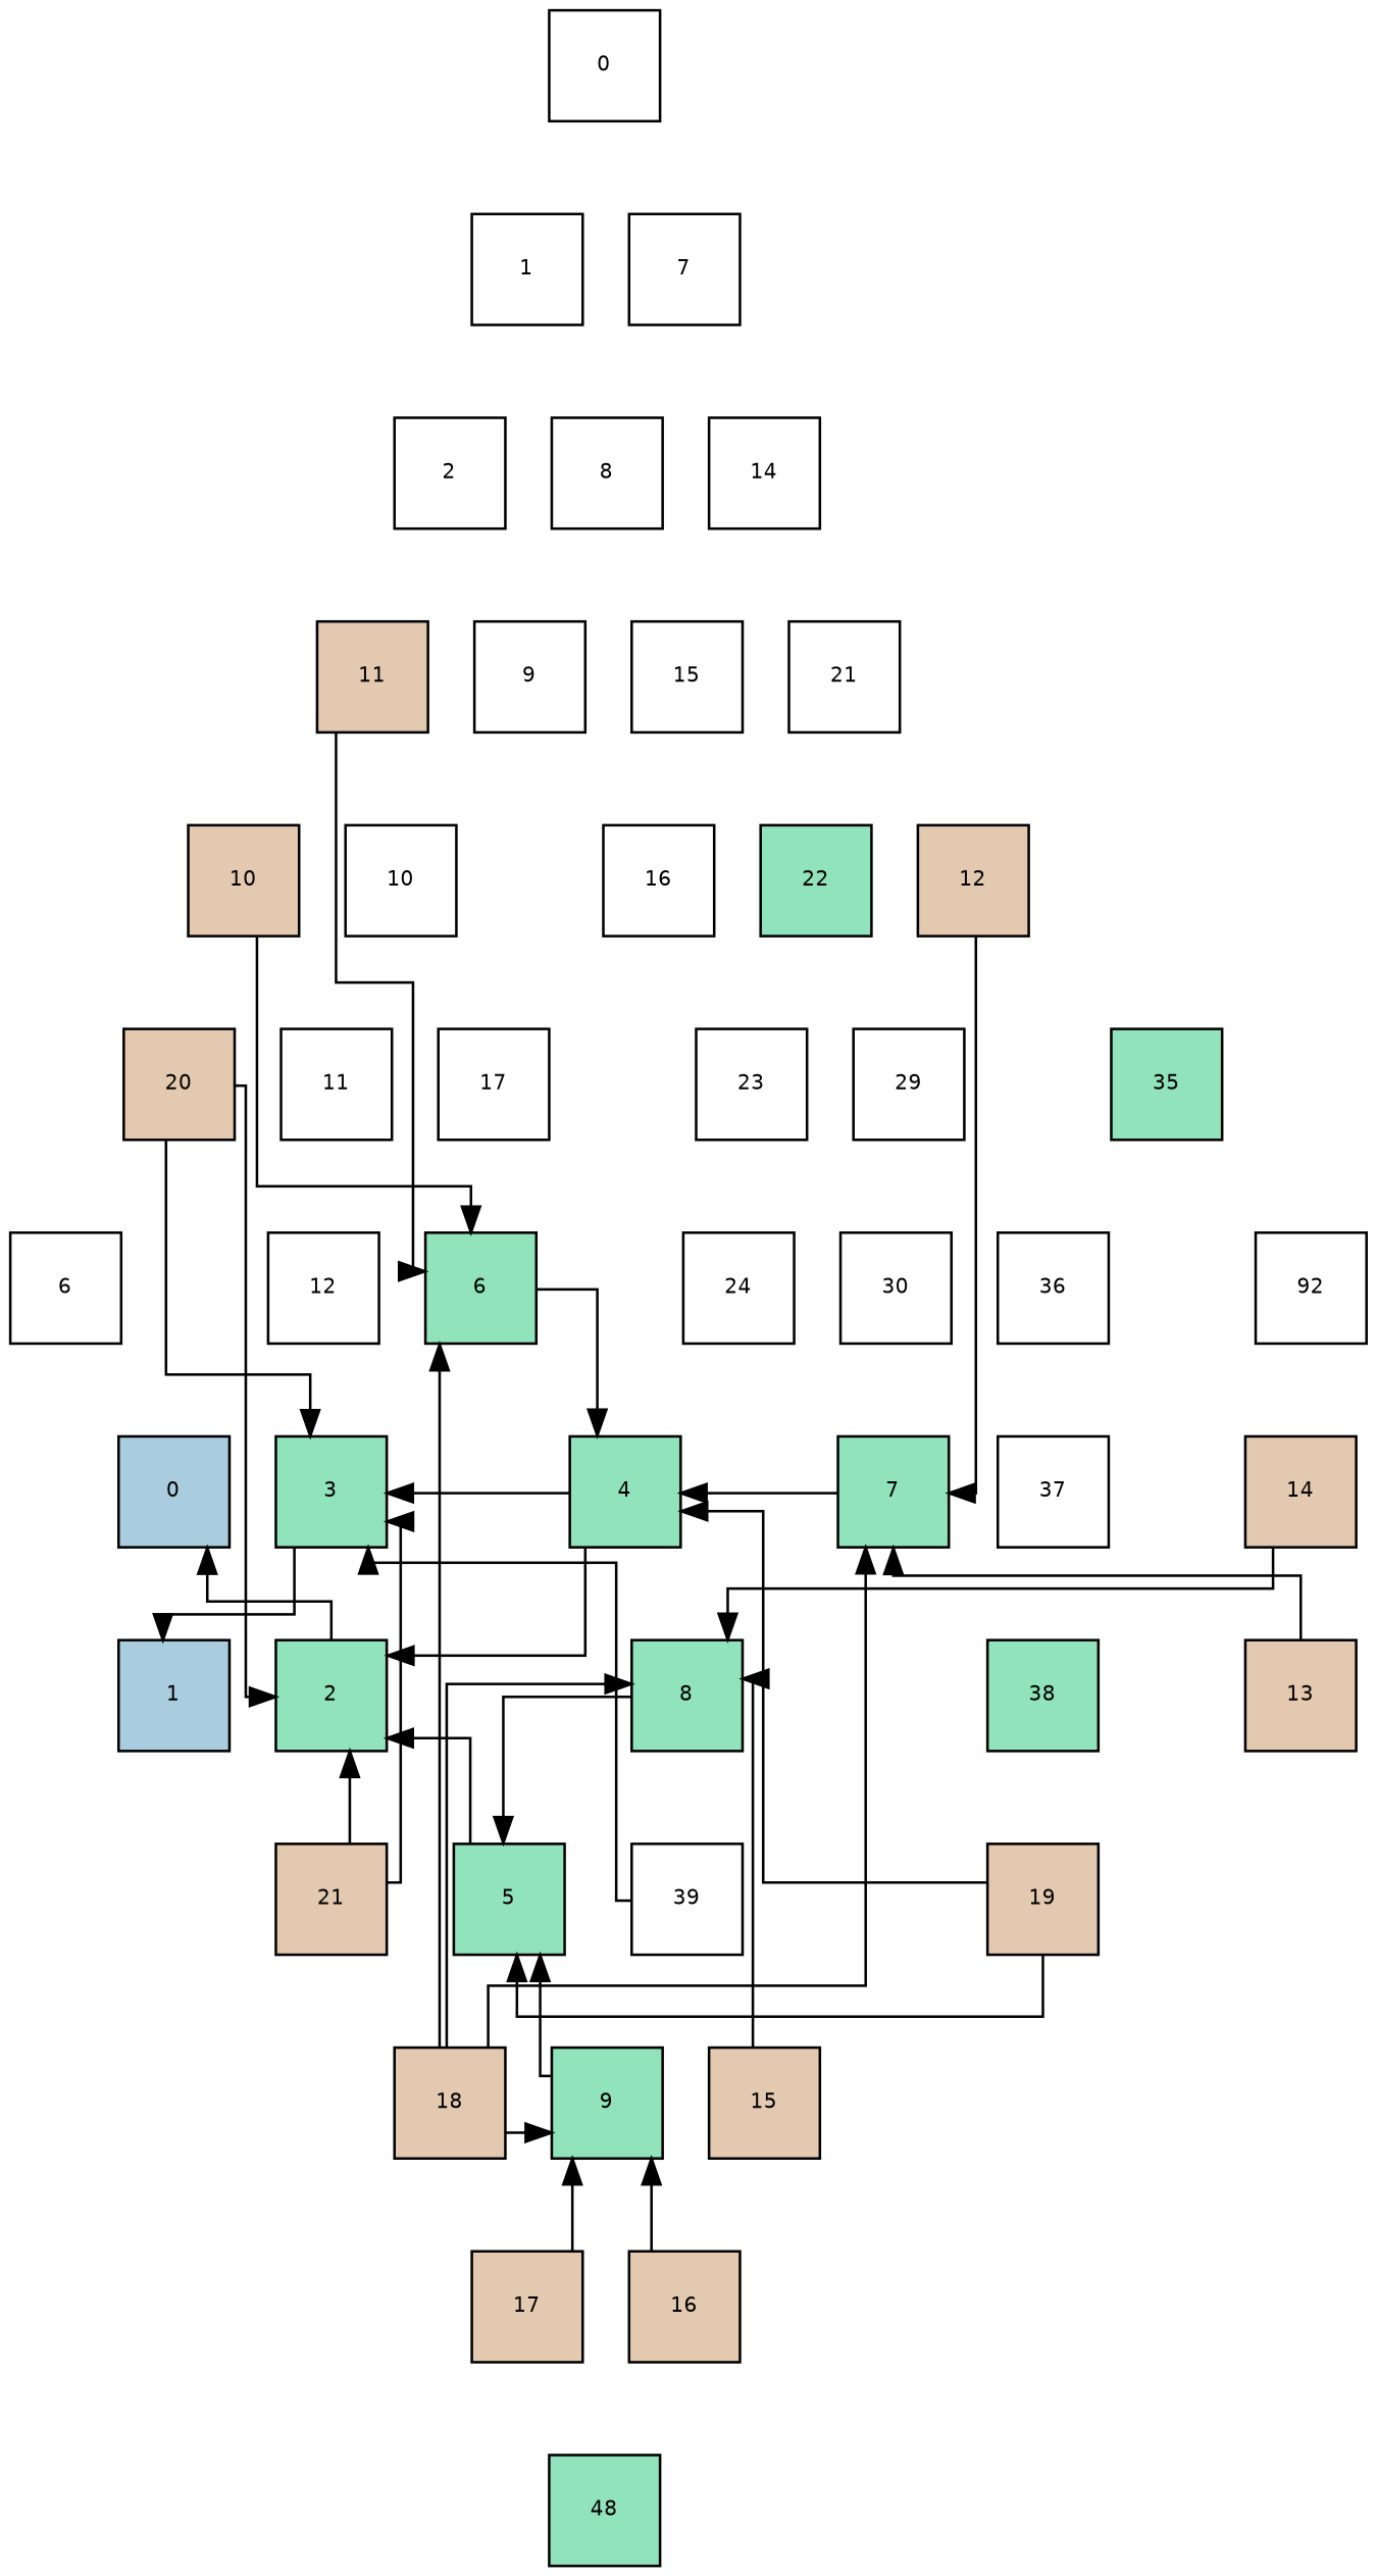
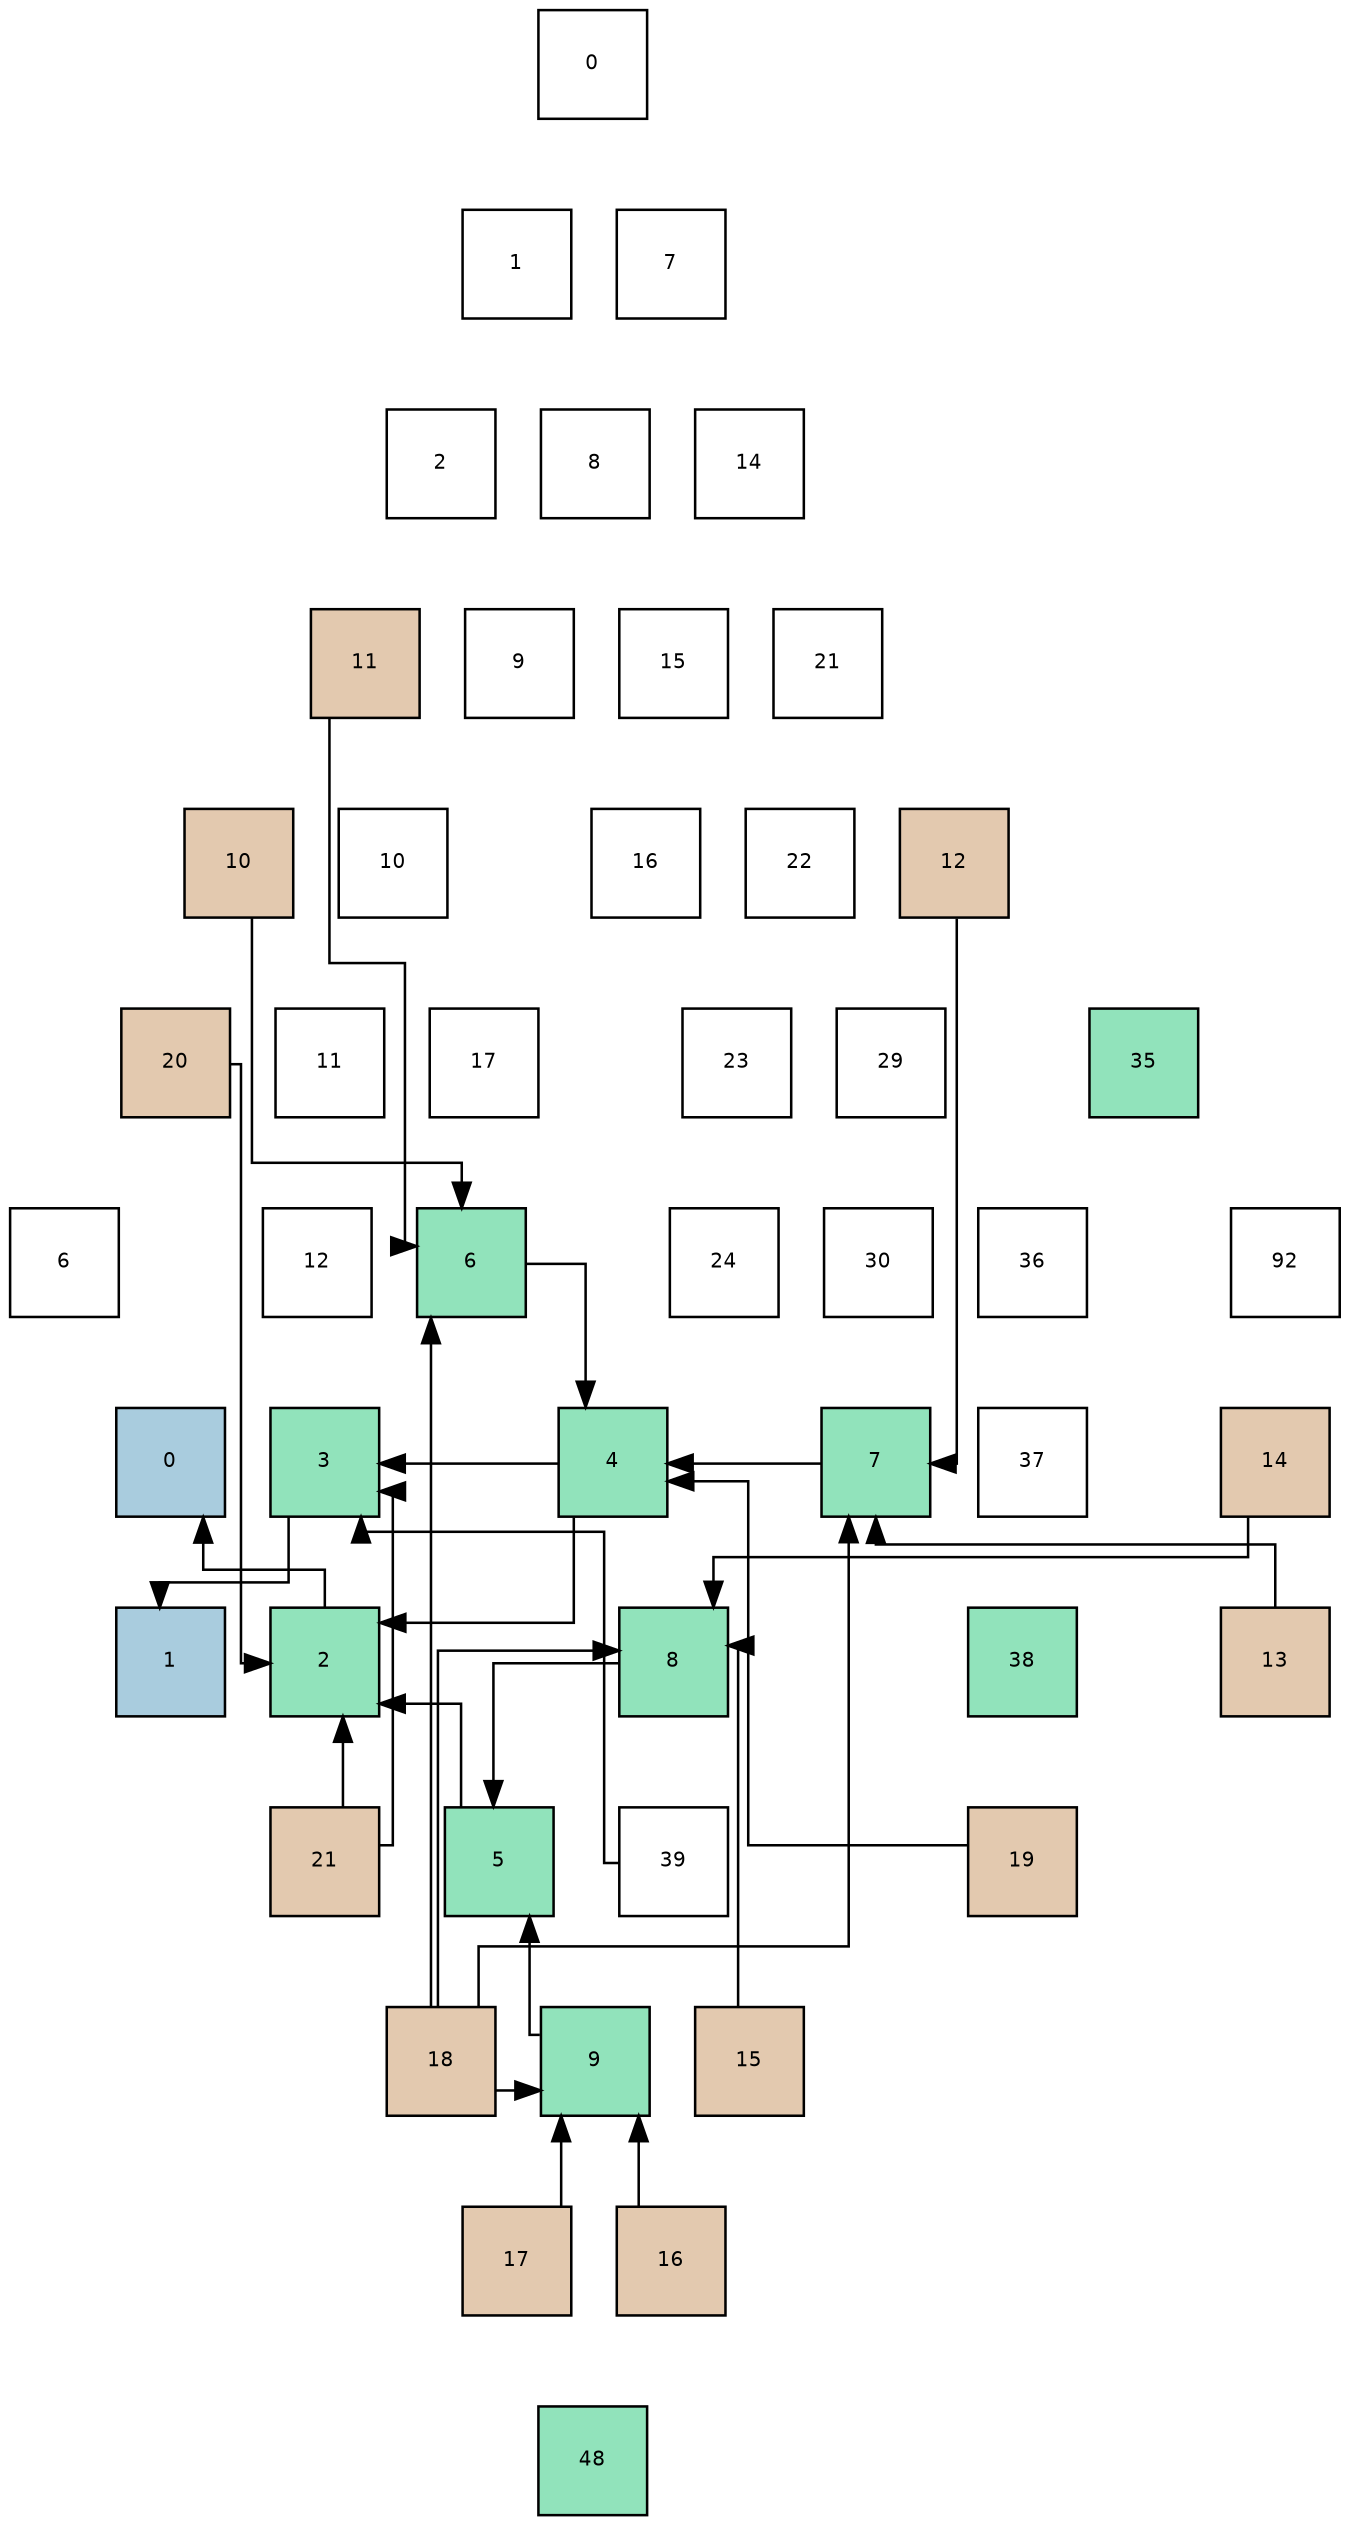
  digraph {
    fontname="DejaVu Sans"
    rank=same
    rankdir=TB
    splines=ortho
    node [fillcolor="#ffffff" fixedsize=true fontname="DejaVu Sans" fontsize=8 shape=square style=filled]
    edge [constraint=true fontname="DejaVu Sans" style=invis]
    n1 [label=0 width=0.6]
    n2 [label=1 width=0.6]
    n3 [label=7 width=0.6]
    n4 [label=2 width=0.6]
    n5 [label=8 width=0.6]
    n6 [label=14 width=0.6]
    n7 [fillcolor="#e3c9af" label=11 width=0.6]
    n8 [label=9 width=0.6]
    n9 [label=15 width=0.6]
    n10 [fillcolor="#e3c9af" label=10 width=0.6]
    n11 [label=10 width=0.6]
    n12 [fillcolor="#91e3bb" label=6 width=0.6]
    n13 [label=16 width=0.6]
    n14 [fillcolor="#e3c9af" label=20 width=0.6]
    n15 [label=11 width=0.6]
    n16 [label=17 width=0.6]
    n17 [fillcolor="#91e3bb" label=3 width=0.6]
    n18 [fillcolor="#91e3bb" label=4 width=0.6]
    n19 [label=6 width=0.6]
    n20 [label=12 width=0.6]
    n21 [fillcolor="#91e3bb" label=2 width=0.6]
    n22 [fillcolor="#a9ccde" label=0 width=0.6]
    n23 [fillcolor="#a9ccde" label=1 width=0.6]
    n24 [fillcolor="#e3c9af" label=21 width=0.6]
    n25 [fillcolor="#91e3bb" label=5 width=0.6]
    n26 [label=21 width=0.6]
-   n27 [fillcolor="#91e3bb" label=22 width=0.6]
+   n27 [label=22 width=0.6]
    n28 [label=23 width=0.6]
    n29 [label=24 width=0.6]
    n30 [fillcolor="#e3c9af" label=12 width=0.6]
    n31 [label=29 width=0.6]
    n32 [label=30 width=0.6]
    n33 [fillcolor="#91e3bb" label=7 width=0.6]
    n34 [fillcolor="#91e3bb" label=8 width=0.6]
    n35 [fillcolor="#e3c9af" label=18 width=0.6]
    n36 [fillcolor="#91e3bb" label=35 width=0.6]
    n37 [label=36 width=0.6]
    n38 [label=37 width=0.6]
    n39 [fillcolor="#91e3bb" label=38 width=0.6]
    n40 [label=39 width=0.6]
    n41 [fillcolor="#91e3bb" label=9 width=0.6]
    n42 [fillcolor="#e3c9af" label=17 width=0.6]
    n43 [label=92 width=0.6]
    n44 [fillcolor="#e3c9af" label=14 width=0.6]
    n45 [fillcolor="#e3c9af" label=13 width=0.6]
    n46 [fillcolor="#e3c9af" label=19 width=0.6]
    n47 [fillcolor="#e3c9af" label=15 width=0.6]
    n48 [fillcolor="#e3c9af" label=16 width=0.6]
    n49 [fillcolor="#91e3bb" label=48 width=0.6]
    n1 -> n2
    n1 -> n3
    n2 -> n4
    n2 -> n5
    n3 -> n5
    n3 -> n6
    n4 -> n7
    n4 -> n8
    n5 -> n8
    n5 -> n9
    n6 -> n9
    n6 -> n26
    n7 -> n10
    n7 -> n11
    n7 -> n12 [constraint=false style=vis]
    n8 -> n11
    n8 -> n13
    n9 -> n13
    n9 -> n27
    n10 -> n12 [constraint=false style=vis]
    n10 -> n14
    n10 -> n15
    n11 -> n15
    n11 -> n16
    n12 -> n17
    n12 -> n18 [constraint=false style=vis]
    n12 -> n18
    n13 -> n16
    n13 -> n28
-   n14 -> n17 [constraint=false style=vis]
    n14 -> n19
    n14 -> n20
    n14 -> n21 [constraint=false style=vis]
    n15 -> n12
    n15 -> n20
    n16 -> n12
    n16 -> n29
    n17 -> n21
    n17 -> n23 [constraint=false style=vis]
    n17 -> n23
    n18 -> n17 [constraint=false style=vis]
    n18 -> n21 [constraint=false style=vis]
    n18 -> n21
    n18 -> n34
    n19 -> n22
    n20 -> n17
    n20 -> n22
    n21 -> n22 [constraint=false style=vis]
    n21 -> n24
    n21 -> n25
    n22 -> n23
    n23 -> n24
    n24 -> n17 [constraint=false style=vis]
    n24 -> n21 [constraint=false style=vis]
    n24 -> n35
    n25 -> n21 [constraint=false style=vis]
    n25 -> n35
    n25 -> n41
    n26 -> n27
    n26 -> n30
    n27 -> n28
    n27 -> n31
    n28 -> n29
    n28 -> n32
    n29 -> n18
    n29 -> n33
    n30 -> n31
    n30 -> n33 [constraint=false style=vis]
    n30 -> n36
    n31 -> n32
    n31 -> n37
    n32 -> n33
    n32 -> n38
    n33 -> n18 [constraint=false style=vis]
    n33 -> n34
    n33 -> n39
    n34 -> n25 [constraint=false style=vis]
    n34 -> n25
    n34 -> n40
    n35 -> n12 [constraint=false style=vis]
    n35 -> n33 [constraint=false style=vis]
    n35 -> n34 [constraint=false style=vis]
    n35 -> n41 [constraint=false style=vis]
    n35 -> n42
    n36 -> n37
    n36 -> n43
    n37 -> n38
    n37 -> n44
    n38 -> n39
    n38 -> n45
    n39 -> n40
    n39 -> n46
    n40 -> n17 [constraint=false style=vis]
    n40 -> n41
    n40 -> n47
    n41 -> n25 [constraint=false style=vis]
    n41 -> n42
    n41 -> n48
    n42 -> n41 [constraint=false style=vis]
    n42 -> n49
    n43 -> n44
    n44 -> n34 [constraint=false style=vis]
    n44 -> n45
    n45 -> n33 [constraint=false style=vis]
    n45 -> n46
    n46 -> n18 [constraint=false style=vis]
-   n46 -> n25 [constraint=false style=vis]
    n46 -> n47
    n47 -> n34 [constraint=false style=vis]
    n47 -> n48
    n48 -> n41 [constraint=false style=vis]
    n48 -> n49
  }
